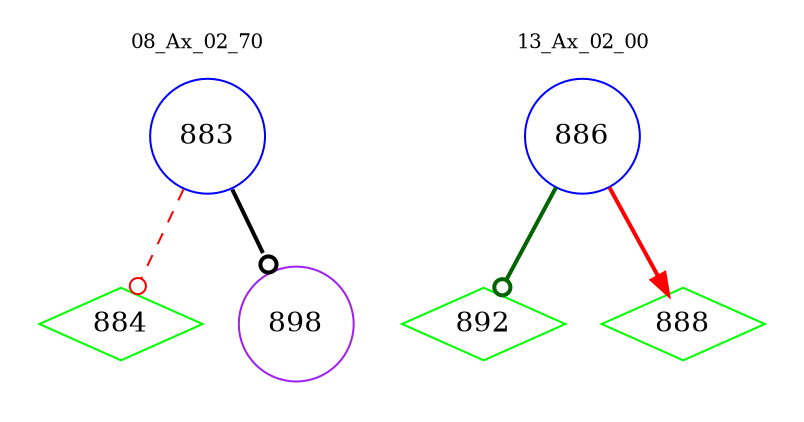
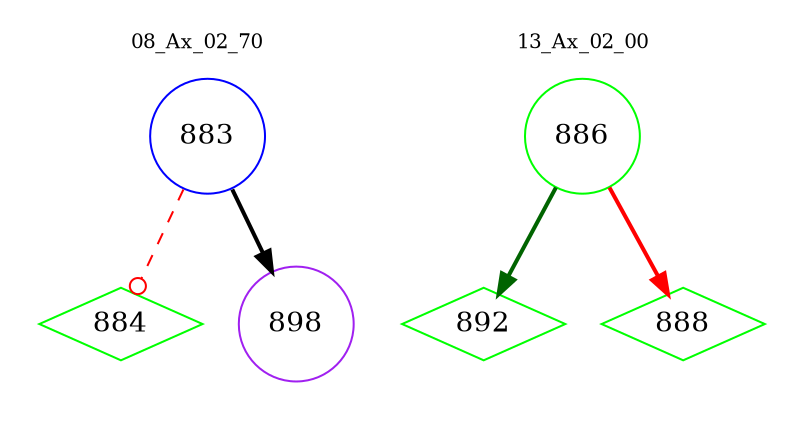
  digraph {
    node [color=green shape=circle]
    edge [arrowhead=odot color=red style=bold]
    n1 [color=blue label=883]
    n2 [label=884 shape=diamond]
    n3 [color=purple label=898]
-   n4 [color=blue label=886]
+   n4 [label=886]
    n5 [label=892 shape=diamond]
    n6 [label=888 shape=diamond]
    subgraph cluster_1 {
      color=white
      fontsize=10
      label="08_Ax_02_70"
      n1
      n2
      n3
    }
    subgraph cluster_2 {
      color=white
      fontsize=10
      label="13_Ax_02_00"
      n4
      n5
      n6
    }
    n1 -> n2 [style=dashed]
-   n1 -> n3 [color=black]
-   n4 -> n5 [color=darkgreen]
+   n1 -> n3 [arrowhead=normal color=black]
+   n4 -> n5 [arrowhead=normal color=darkgreen]
    n4 -> n6 [arrowhead=normal]
  }
